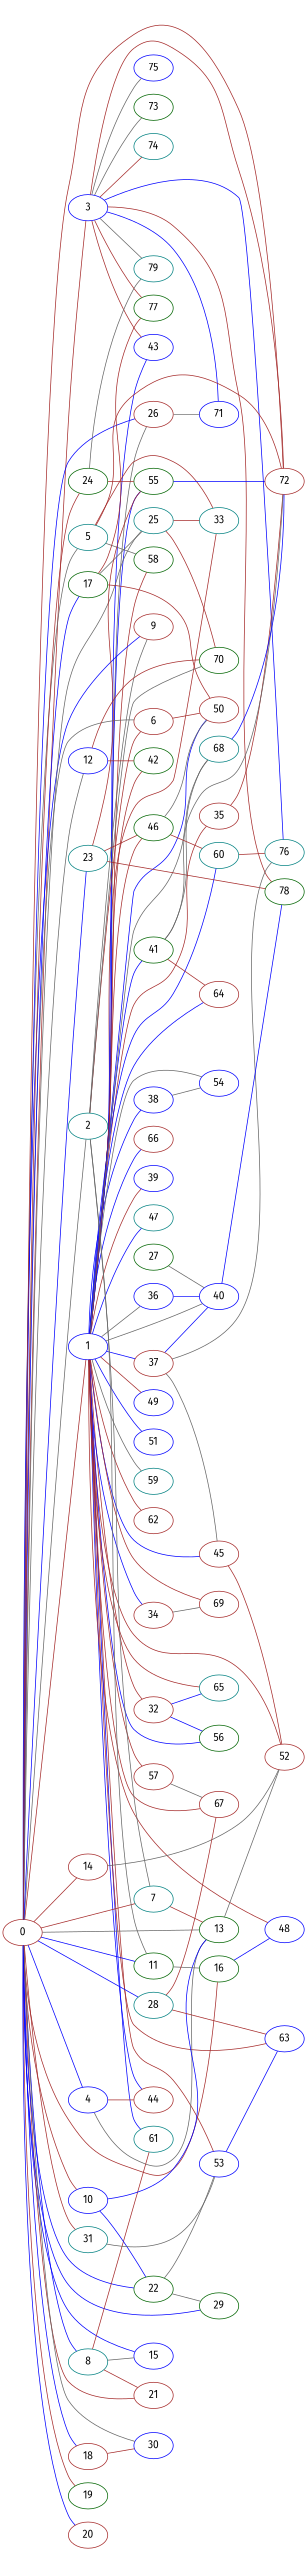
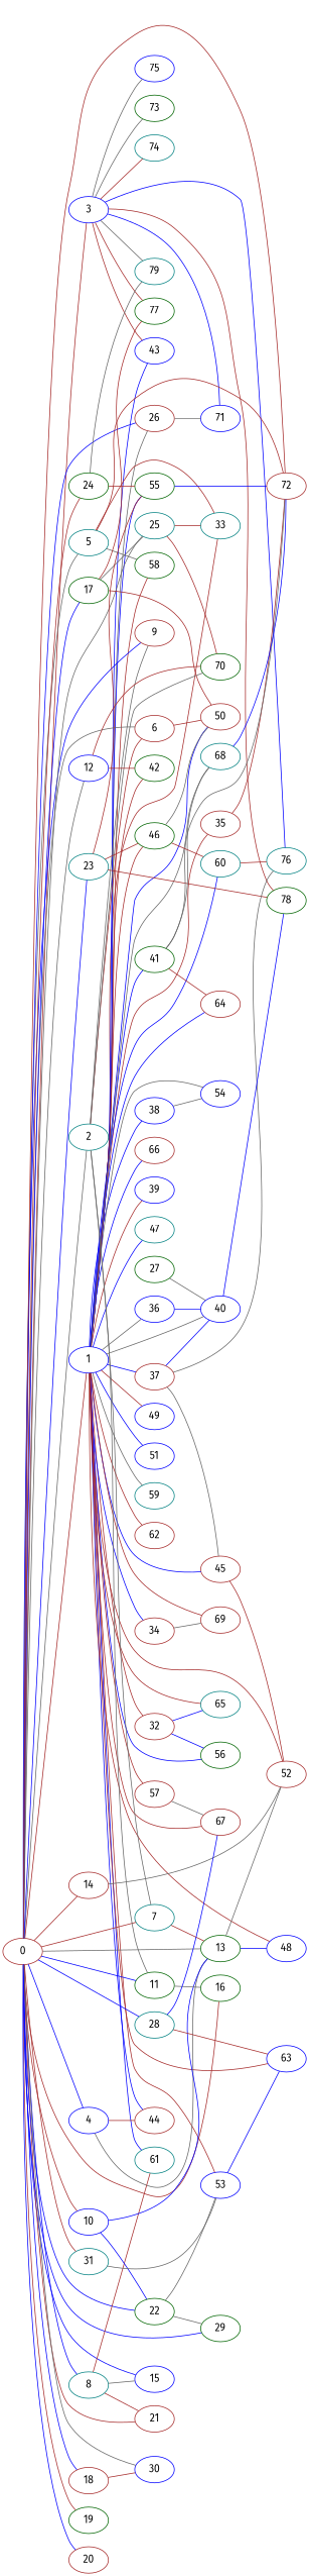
  graph {
    fontname="Fira Sans"
    rankdir=LR
    node [color=brown fontname="Fira Sans"]
    edge [color=brown fontname="Fira Sans"]
    1 [color=blue]
    0
    2 [color=teal]
    3 [color=blue]
    4 [color=blue]
    5 [color=teal]
    6
    7 [color=teal]
    8 [color=teal]
    9
    10 [color=blue]
    11 [color=darkgreen]
    12 [color=blue]
    13 [color=darkgreen]
    14
    15 [color=blue]
    16 [color=darkgreen]
    17 [color=darkgreen]
    18
    19 [color=darkgreen]
    20
    21
    22 [color=darkgreen]
    23 [color=teal]
    24 [color=darkgreen]
    25 [color=teal]
    26
    28 [color=teal]
    29 [color=darkgreen]
    30 [color=blue]
    31 [color=teal]
    72
    32
    33 [color=teal]
    34
    35
    36 [color=blue]
    37
    38 [color=blue]
    39 [color=blue]
    40 [color=blue]
    41 [color=darkgreen]
    42 [color=darkgreen]
    43 [color=blue]
    44
    45
    46 [color=darkgreen]
    47 [color=teal]
    48 [color=blue]
    49 [color=blue]
    50
    51 [color=blue]
    52
    53 [color=blue]
    54 [color=blue]
    55 [color=darkgreen]
    56 [color=darkgreen]
    57
    58 [color=darkgreen]
    59 [color=teal]
    60 [color=teal]
    61 [color=teal]
    62
    63 [color=blue]
    64
    65 [color=teal]
    66
    67
    68 [color=teal]
    69
    70 [color=darkgreen]
    71 [color=blue]
    73 [color=darkgreen]
    74 [color=teal]
    75 [color=blue]
    76 [color=teal]
    77 [color=darkgreen]
    78 [color=darkgreen]
    79 [color=teal]
    27 [color=darkgreen]
    1 -- 26 [color=gray40]
    1 -- 32
    1 -- 33
    1 -- 34 [color=blue]
    1 -- 35
    1 -- 36 [color=gray40]
    1 -- 37 [color=blue]
    1 -- 38 [color=blue]
    1 -- 39
    1 -- 40 [color=gray40]
    1 -- 41 [color=blue]
    1 -- 42
    1 -- 43 [color=blue]
    1 -- 44 [color=blue]
    1 -- 45 [color=blue]
    1 -- 46
    1 -- 47 [color=blue]
    1 -- 48
    1 -- 49
    1 -- 50 [color=blue]
    1 -- 51 [color=blue]
    1 -- 52
    1 -- 53
    1 -- 54 [color=gray40]
    1 -- 55 [color=blue]
    1 -- 56 [color=blue]
    1 -- 57
    1 -- 58
    1 -- 59 [color=gray40]
    1 -- 60 [color=blue]
    1 -- 61 [color=blue]
    1 -- 62
    1 -- 63
    1 -- 64 [color=blue]
    1 -- 65
    1 -- 66 [color=blue]
    1 -- 67
    1 -- 68 [color=gray40]
    1 -- 69
    0 -- 1
    0 -- 2 [color=gray40]
    0 -- 3
    0 -- 4 [color=blue]
    0 -- 5 [color=gray40]
    0 -- 6 [color=gray40]
    0 -- 7
    0 -- 8 [color=blue]
    0 -- 9 [color=blue]
    0 -- 10
    0 -- 11 [color=blue]
    0 -- 12 [color=gray40]
    0 -- 13 [color=gray40]
    0 -- 14
    0 -- 15 [color=blue]
    0 -- 16
    0 -- 17 [color=blue]
    0 -- 18 [color=blue]
    0 -- 19
    0 -- 20 [color=blue]
    0 -- 21
    0 -- 22 [color=blue]
    0 -- 23 [color=blue]
    0 -- 24
    0 -- 25 [color=gray40]
    0 -- 26 [color=blue]
    0 -- 28 [color=blue]
    0 -- 29 [color=blue]
    0 -- 30 [color=gray40]
    0 -- 31
    0 -- 72
    2 -- 6
    2 -- 7 [color=gray40]
    2 -- 9 [color=gray40]
    2 -- 11 [color=gray40]
    2 -- 70 [color=gray40]
-   3 -- 72
    3 -- 43
    3 -- 71 [color=blue]
    3 -- 73 [color=gray40]
    3 -- 74
    3 -- 75 [color=gray40]
    3 -- 76 [color=blue]
    3 -- 77
    3 -- 78
    3 -- 79 [color=gray40]
    4 -- 13 [color=gray40]
    4 -- 44
    5 -- 72
    5 -- 33
    5 -- 58 [color=gray40]
    6 -- 50
    7 -- 13
    8 -- 15 [color=gray40]
    8 -- 21
    8 -- 61
    10 -- 13 [color=blue]
    10 -- 22 [color=blue]
    11 -- 16 [color=gray40]
    12 -- 42
    12 -- 70
-   16 -- 48 [color=blue]
+   13 -- 48 [color=blue]
    13 -- 52 [color=gray40]
    14 -- 52 [color=gray40]
    17 -- 25 [color=gray40]
    17 -- 50
    17 -- 77
    18 -- 30
    22 -- 29 [color=gray40]
    22 -- 53 [color=gray40]
    23 -- 46
    23 -- 55
    23 -- 78
    24 -- 55
    24 -- 79 [color=gray40]
    25 -- 33
    25 -- 70
    26 -- 71 [color=gray40]
    28 -- 63
-   28 -- 67
+   28 -- 67 [color=blue]
    31 -- 53 [color=gray40]
    32 -- 56 [color=blue]
    32 -- 65 [color=blue]
    34 -- 69 [color=gray40]
    35 -- 72
    36 -- 40 [color=blue]
    37 -- 40 [color=blue]
    37 -- 45 [color=gray40]
    37 -- 76 [color=gray40]
    38 -- 54 [color=gray40]
    40 -- 78 [color=blue]
    41 -- 72 [color=gray40]
    41 -- 64
    41 -- 68 [color=gray40]
    45 -- 52
    46 -- 50 [color=gray40]
    46 -- 60
    53 -- 63 [color=blue]
    55 -- 72 [color=blue]
    57 -- 67 [color=gray40]
    60 -- 76
    68 -- 72 [color=blue]
    27 -- 40 [color=gray40]
  }
